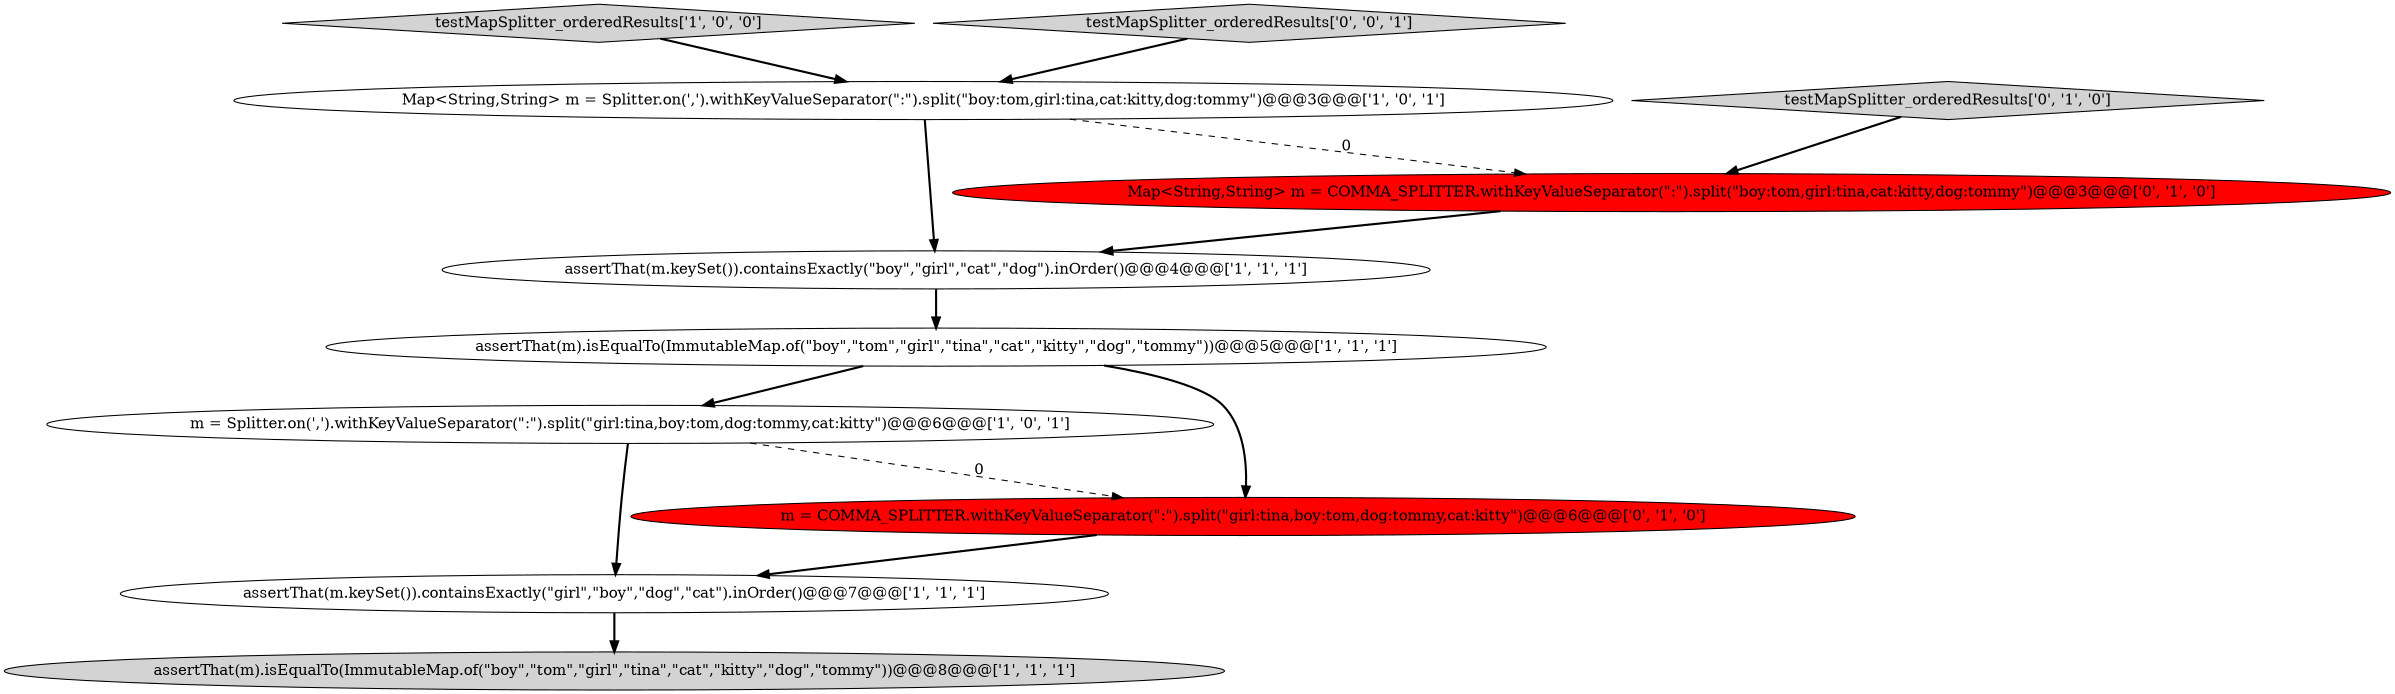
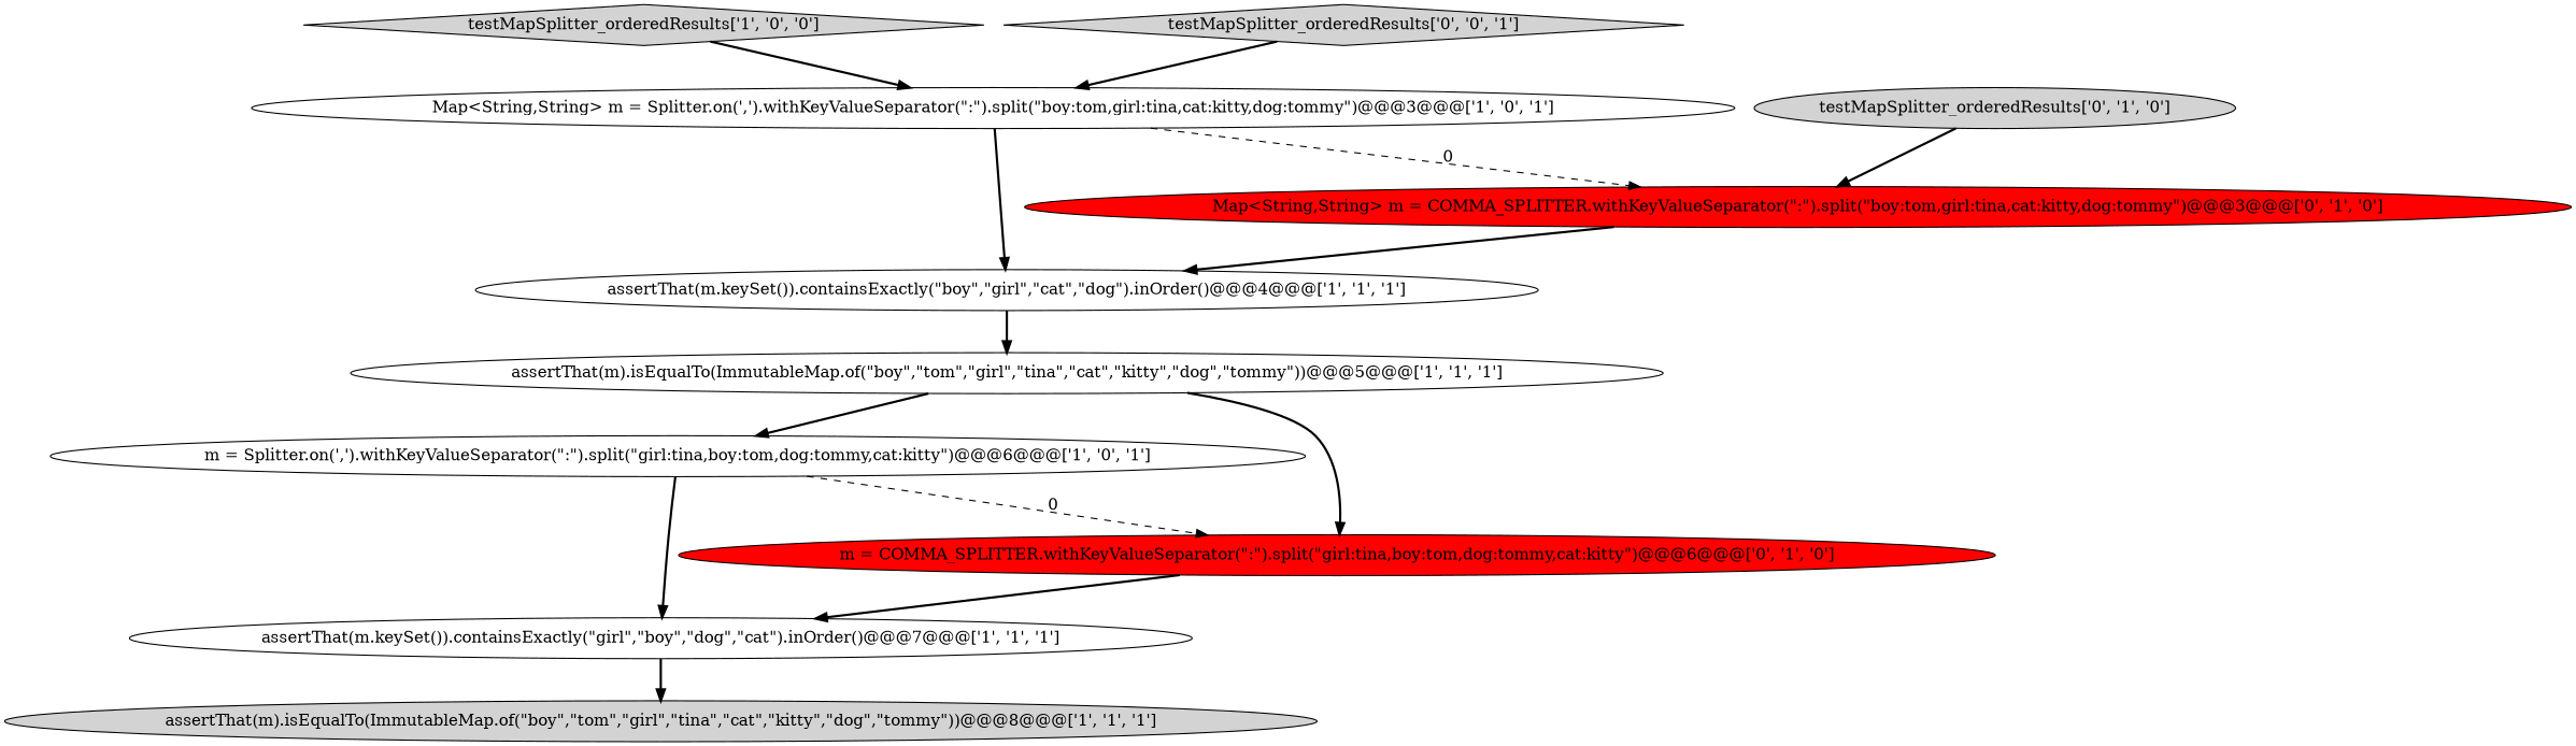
  digraph {
    node [fillcolor=white shape=ellipse style=filled]
    edge [style=bold]
    n1 [fillcolor=lightgray label="testMapSplitter_orderedResults['1', '0', '0']" shape=diamond]
    n2 [label="Map<String,String> m = Splitter.on(',').withKeyValueSeparator(\":\").split(\"boy:tom,girl:tina,cat:kitty,dog:tommy\")@@@3@@@['1', '0', '1']"]
    n3 [fillcolor=lightgray label="assertThat(m).isEqualTo(ImmutableMap.of(\"boy\",\"tom\",\"girl\",\"tina\",\"cat\",\"kitty\",\"dog\",\"tommy\"))@@@8@@@['1', '1', '1']"]
    n4 [label="m = Splitter.on(',').withKeyValueSeparator(\":\").split(\"girl:tina,boy:tom,dog:tommy,cat:kitty\")@@@6@@@['1', '0', '1']"]
    n5 [label="assertThat(m.keySet()).containsExactly(\"girl\",\"boy\",\"dog\",\"cat\").inOrder()@@@7@@@['1', '1', '1']"]
    n6 [fillcolor=red label="m = COMMA_SPLITTER.withKeyValueSeparator(\":\").split(\"girl:tina,boy:tom,dog:tommy,cat:kitty\")@@@6@@@['0', '1', '0']"]
    n7 [fillcolor=lightgray label="testMapSplitter_orderedResults['0', '0', '1']" shape=diamond]
    n8 [fillcolor=red label="Map<String,String> m = COMMA_SPLITTER.withKeyValueSeparator(\":\").split(\"boy:tom,girl:tina,cat:kitty,dog:tommy\")@@@3@@@['0', '1', '0']"]
    n9 [label="assertThat(m.keySet()).containsExactly(\"boy\",\"girl\",\"cat\",\"dog\").inOrder()@@@4@@@['1', '1', '1']"]
-   n10 [fillcolor=lightgray label="testMapSplitter_orderedResults['0', '1', '0']" shape=diamond]
+   n10 [fillcolor=lightgray label="testMapSplitter_orderedResults['0', '1', '0']"]
    n11 [label="assertThat(m).isEqualTo(ImmutableMap.of(\"boy\",\"tom\",\"girl\",\"tina\",\"cat\",\"kitty\",\"dog\",\"tommy\"))@@@5@@@['1', '1', '1']"]
    n1 -> n2
    n2 -> n8 [label=0 style=dashed]
    n2 -> n9
    n4 -> n5
    n4 -> n6 [label=0 style=dashed]
    n5 -> n3
    n6 -> n5
    n7 -> n2
    n8 -> n9
    n9 -> n11
    n10 -> n8
    n11 -> n4
    n11 -> n6
  }
